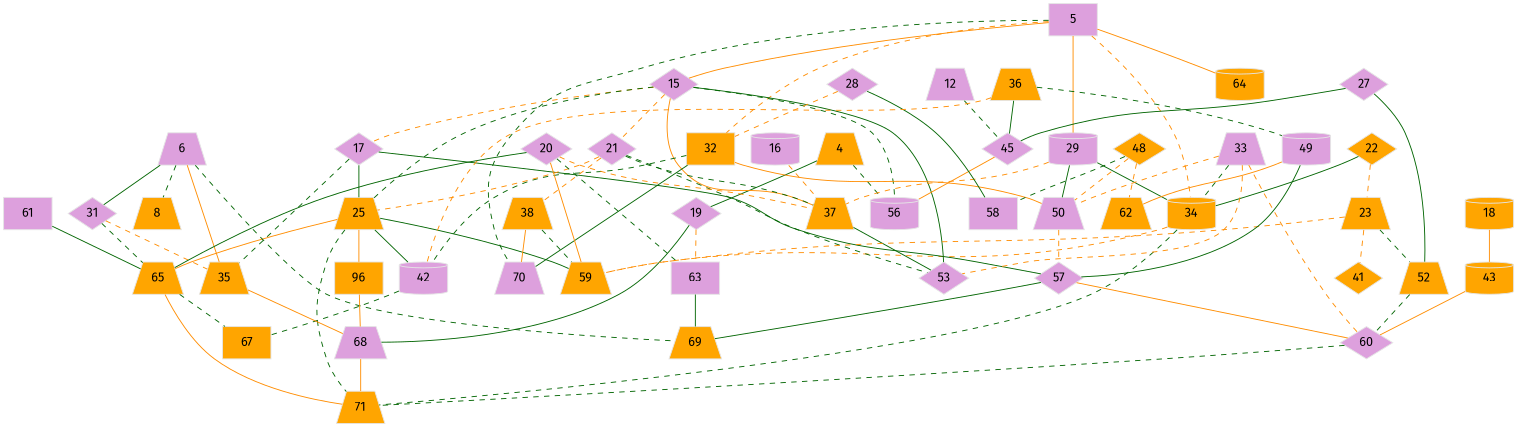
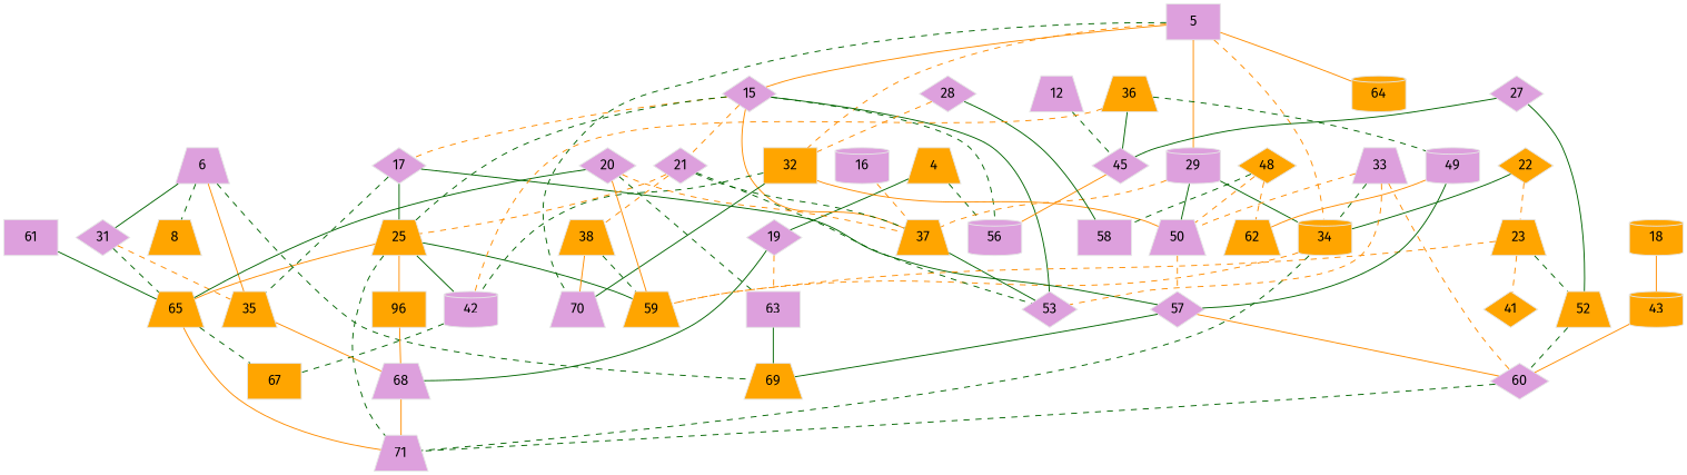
  graph {
    fontname="Fira Sans"
    node [color=gray90 fillcolor=plum fontname="Fira Sans" shape=trapezium style=filled]
    edge [color=darkgreen fontname="Fira Sans" style=dashed weight=1.0]
    4 [fillcolor=orange]
    19 [shape=diamond]
    56 [shape=cylinder]
    63 [shape=box]
    68
    5 [shape=box]
    15 [shape=diamond]
    29 [shape=cylinder]
    32 [fillcolor=orange shape=box]
    34 [fillcolor=orange shape=cylinder]
    64 [fillcolor=orange shape=cylinder]
    70
    17 [shape=diamond]
    21 [shape=diamond]
    25 [fillcolor=orange]
    37 [fillcolor=orange]
    53 [shape=diamond]
    50
    42 [shape=cylinder]
    59 [fillcolor=orange]
-   71 [fillcolor=orange]
+   71
    8 [fillcolor=orange]
    6
    31 [shape=diamond]
    35 [fillcolor=orange]
    69 [fillcolor=orange]
    65 [fillcolor=orange]
    45 [shape=diamond]
    12
    57 [shape=diamond]
    38 [fillcolor=orange]
    n32 [fillcolor=orange label=96 shape=box]
    16 [shape=cylinder]
    60 [shape=diamond]
    18 [fillcolor=orange shape=cylinder]
    43 [fillcolor=orange shape=cylinder]
    20 [shape=diamond]
    67 [fillcolor=orange shape=box]
    22 [fillcolor=orange shape=diamond]
    23 [fillcolor=orange]
    41 [fillcolor=orange shape=diamond]
    52 [fillcolor=orange]
    27 [shape=diamond]
    28 [shape=diamond]
    58 [shape=box]
    33
    36 [fillcolor=orange]
    49 [shape=cylinder]
    62 [fillcolor=orange]
    48 [fillcolor=orange shape=diamond]
    61 [shape=box]
    4 -- 19 [style=solid]
    4 -- 56
    19 -- 63 [color=darkorange]
    19 -- 68 [style=solid]
    63 -- 69 [style=solid]
    68 -- 71 [color=darkorange style=solid]
    5 -- 15 [color=darkorange style=solid]
    5 -- 29 [color=darkorange style=solid]
    5 -- 32 [color=darkorange]
    5 -- 34 [color=darkorange]
    5 -- 64 [color=darkorange style=solid weight=2.0]
    5 -- 70
    15 -- 56
    15 -- 17 [color=darkorange]
    15 -- 21 [color=darkorange]
    15 -- 25
    15 -- 37 [color=darkorange style=solid]
    15 -- 53 [style=solid weight=2.0]
    29 -- 34 [style=solid]
    29 -- 37 [color=darkorange]
    29 -- 50 [style=solid]
    32 -- 70 [style=solid]
    32 -- 50 [color=darkorange style=solid]
    32 -- 42
    34 -- 59 [color=darkorange]
    34 -- 71
    17 -- 25 [style=solid]
    17 -- 35
    17 -- 57 [style=solid]
    21 -- 25 [color=darkorange]
    21 -- 37
    21 -- 53
    21 -- 38 [color=darkorange]
    25 -- 42 [style=solid]
    25 -- 59 [style=solid]
    25 -- 71
    25 -- 65 [color=darkorange style=solid]
    25 -- n32 [color=darkorange style=solid]
    37 -- 53 [style=solid]
    50 -- 57 [color=darkorange]
    42 -- 67
    6 -- 8
    6 -- 31 [style=solid]
    6 -- 35 [color=darkorange style=solid]
    6 -- 69
    31 -- 35 [color=darkorange]
    31 -- 65
    35 -- 68 [color=darkorange style=solid]
    65 -- 71 [color=darkorange style=solid]
    65 -- 67
    45 -- 56 [color=darkorange style=solid]
    12 -- 45
    57 -- 69 [style=solid]
    57 -- 60 [color=darkorange style=solid]
    38 -- 70 [color=darkorange style=solid]
    38 -- 59
    n32 -- 68 [color=darkorange style=solid]
    16 -- 37 [color=darkorange]
    60 -- 71
    18 -- 43 [color=darkorange style=solid]
    43 -- 60 [color=darkorange style=solid weight=2.0]
    20 -- 63
    20 -- 37 [color=darkorange]
    20 -- 59 [color=darkorange style=solid]
    20 -- 65 [style=solid]
    22 -- 34 [style=solid]
    22 -- 23 [color=darkorange]
    23 -- 59 [color=darkorange]
    23 -- 41 [color=darkorange]
    23 -- 52
    52 -- 60
    27 -- 45 [style=solid]
    27 -- 52 [style=solid]
    28 -- 32 [color=darkorange]
    28 -- 58 [style=solid]
    33 -- 34 [weight=2.0]
    33 -- 53 [color=darkorange weight=2.0]
    33 -- 50 [color=darkorange]
    33 -- 60 [color=darkorange]
    36 -- 42 [color=darkorange]
    36 -- 45 [style=solid]
    36 -- 49
    49 -- 57 [style=solid]
    49 -- 62 [color=darkorange style=solid]
    48 -- 50 [color=darkorange]
    48 -- 58
    48 -- 62 [color=darkorange]
    61 -- 65 [style=solid]
  }
